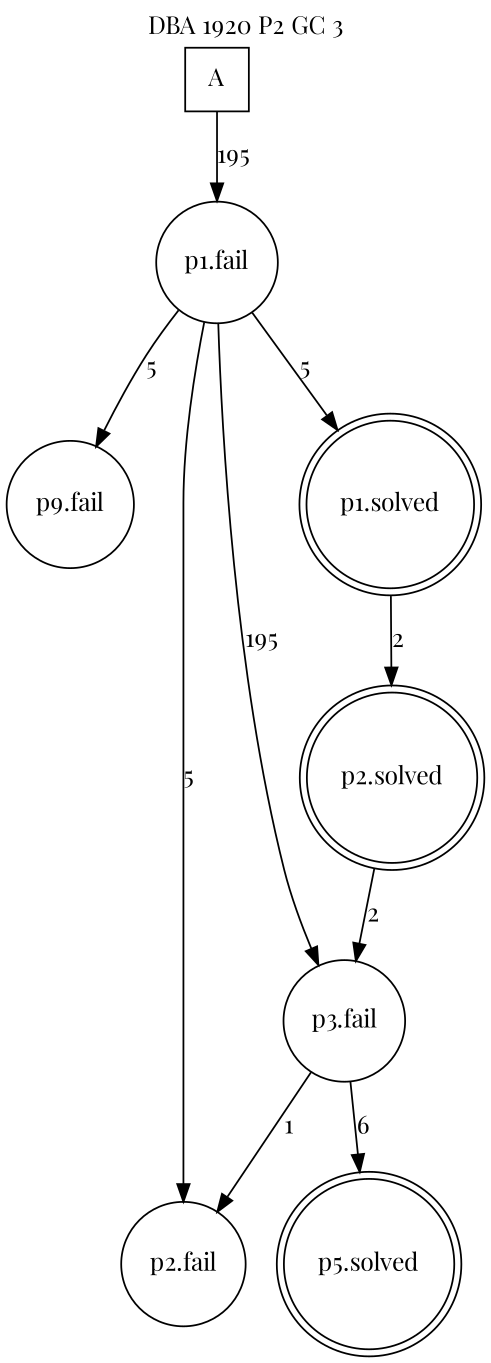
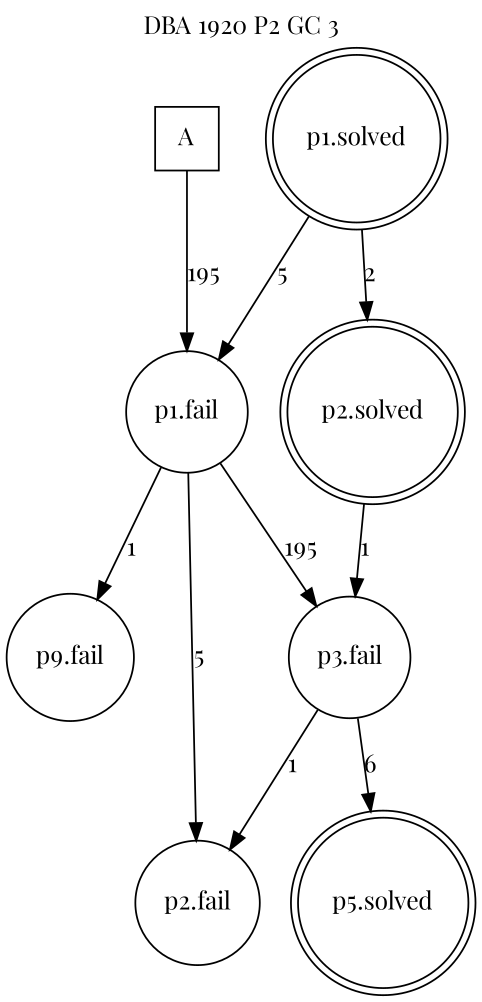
  digraph {
    fontname="Playfair Display"
    label=" DBA 1920 P2 GC 3 "
    labelloc=tl
    rankdir=TB
    node [fontname="Playfair Display" shape=circle]
    edge [fontname="Playfair Display"]
    n1 [label=A shape=square]
    n2 [label="p1.fail"]
    n3 [label="p9.fail"]
    n4 [label="p2.fail"]
    n5 [label="p3.fail"]
    n6 [label="p1.solved" shape=doublecircle]
    n7 [label="p5.solved" shape=doublecircle]
    n8 [label="p2.solved" shape=doublecircle]
    n1 -> n2 [label=195]
-   n2 -> n3 [label=5]
+   n2 -> n3 [label=1]
    n2 -> n4 [label=5]
    n2 -> n5 [label=195]
-   n2 -> n6 [label=5]
+   n6 -> n2 [label=5]
    n5 -> n4 [label=1]
    n5 -> n7 [label=6]
    n6 -> n8 [label=2]
-   n8 -> n5 [label=2]
+   n8 -> n5 [label=1]
  }
